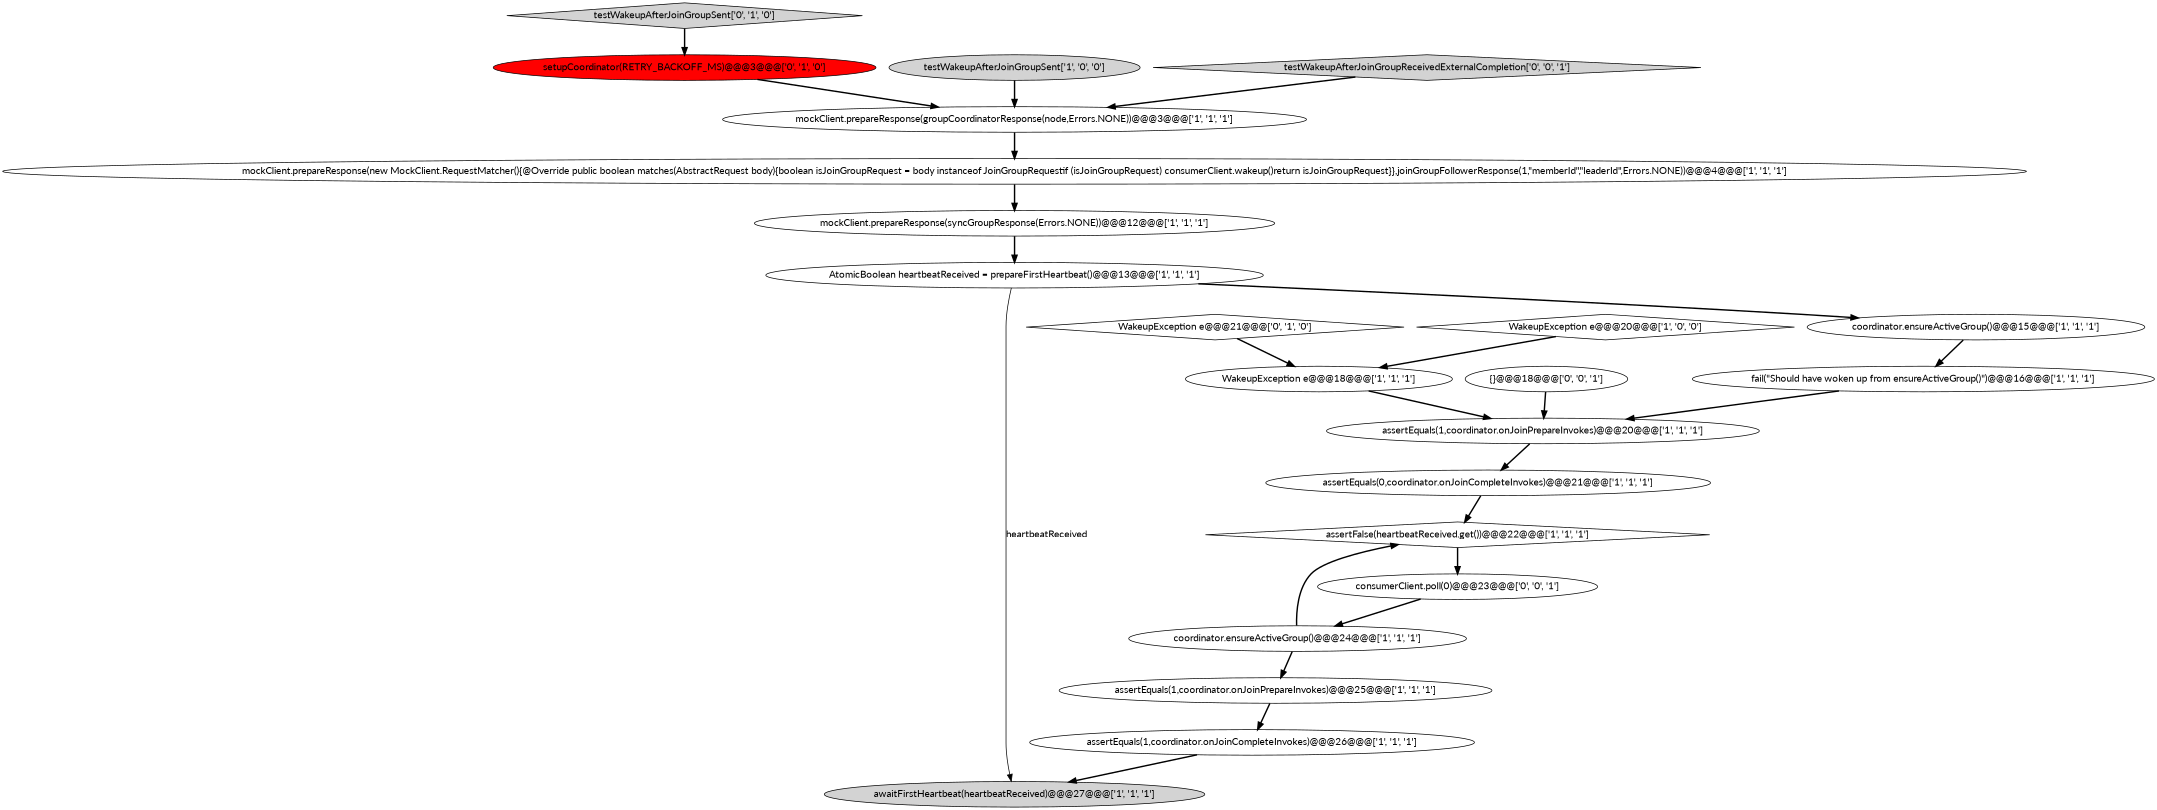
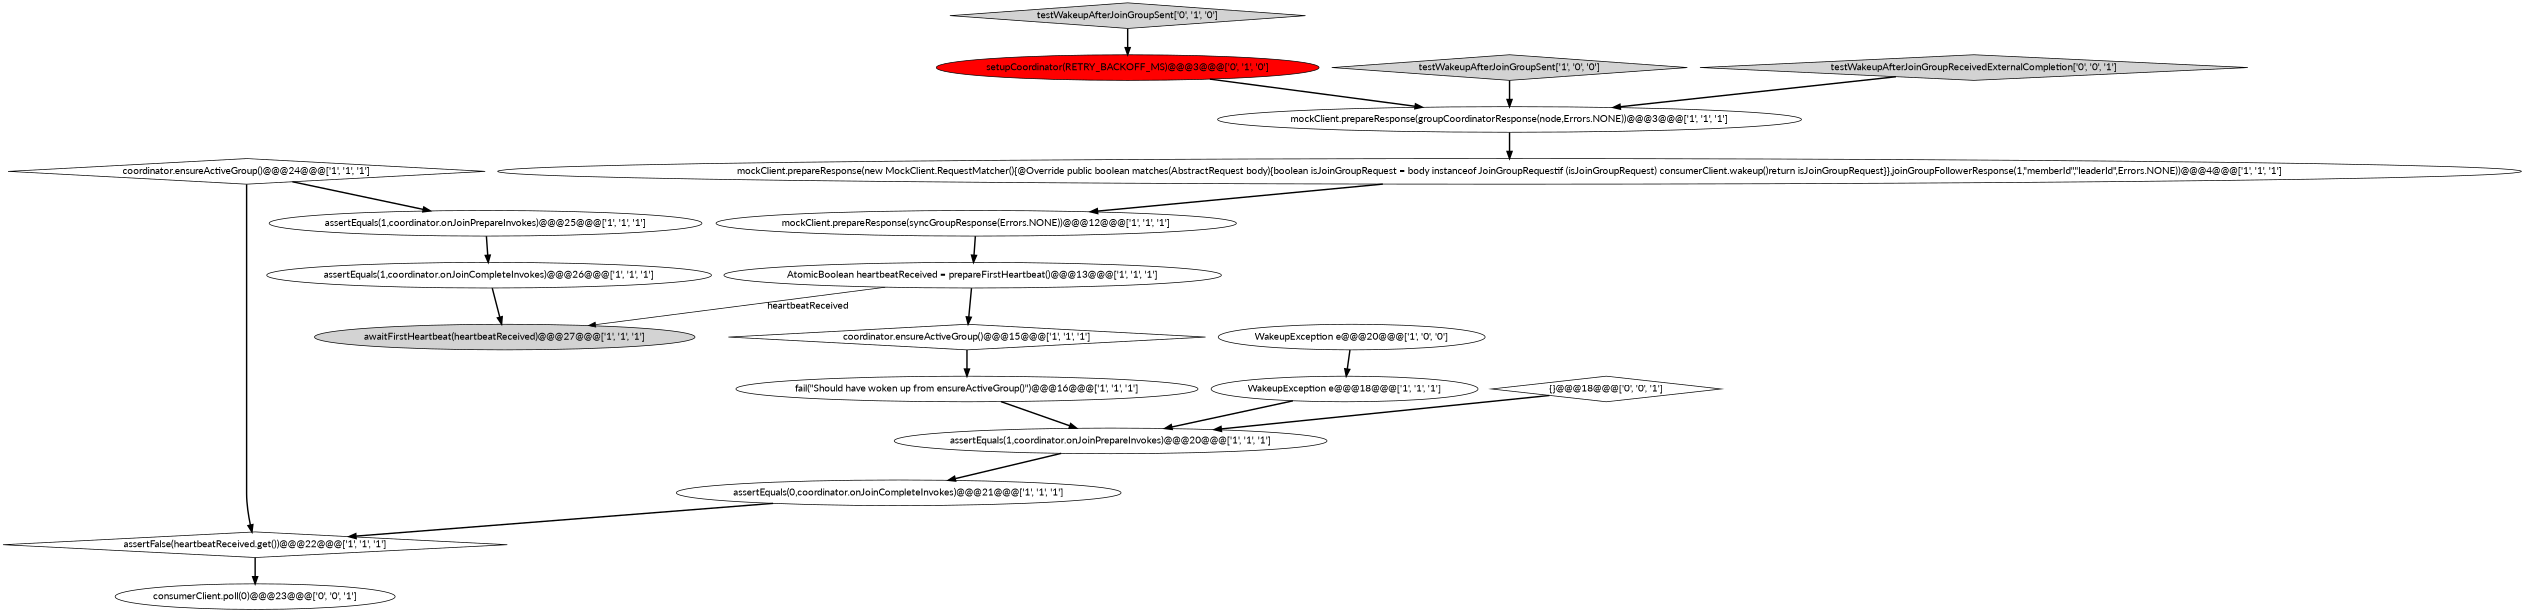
  digraph {
    fontname=Lato
    node [fillcolor=white fontname=Lato shape=ellipse style=filled]
    edge [fontname=Lato style=bold]
    n1 [label="fail(\"Should have woken up from ensureActiveGroup()\")@@@16@@@['1', '1', '1']"]
    n2 [label="assertEquals(1,coordinator.onJoinPrepareInvokes)@@@20@@@['1', '1', '1']"]
    n3 [label="assertEquals(0,coordinator.onJoinCompleteInvokes)@@@21@@@['1', '1', '1']"]
-   n4 [label="coordinator.ensureActiveGroup()@@@15@@@['1', '1', '1']"]
+   n4 [label="coordinator.ensureActiveGroup()@@@15@@@['1', '1', '1']" shape=diamond]
    n5 [label="consumerClient.poll(0)@@@23@@@['0', '0', '1']"]
-   n6 [label="coordinator.ensureActiveGroup()@@@24@@@['1', '1', '1']"]
+   n6 [label="coordinator.ensureActiveGroup()@@@24@@@['1', '1', '1']" shape=diamond]
    n7 [label="assertEquals(1,coordinator.onJoinPrepareInvokes)@@@25@@@['1', '1', '1']"]
    n8 [label="assertFalse(heartbeatReceived.get())@@@22@@@['1', '1', '1']" shape=diamond]
    n9 [fillcolor=lightgray label="awaitFirstHeartbeat(heartbeatReceived)@@@27@@@['1', '1', '1']"]
    n10 [label="assertEquals(1,coordinator.onJoinCompleteInvokes)@@@26@@@['1', '1', '1']"]
    n11 [fillcolor=red label="setupCoordinator(RETRY_BACKOFF_MS)@@@3@@@['0', '1', '0']"]
    n12 [label="mockClient.prepareResponse(groupCoordinatorResponse(node,Errors.NONE))@@@3@@@['1', '1', '1']"]
    n13 [label="mockClient.prepareResponse(new MockClient.RequestMatcher(){@Override public boolean matches(AbstractRequest body){boolean isJoinGroupRequest = body instanceof JoinGroupRequestif (isJoinGroupRequest) consumerClient.wakeup()return isJoinGroupRequest}},joinGroupFollowerResponse(1,\"memberId\",\"leaderId\",Errors.NONE))@@@4@@@['1', '1', '1']"]
    n14 [label="mockClient.prepareResponse(syncGroupResponse(Errors.NONE))@@@12@@@['1', '1', '1']"]
-   n15 [fillcolor=lightgray label="testWakeupAfterJoinGroupSent['1', '0', '0']"]
-   n16 [label="WakeupException e@@@20@@@['1', '0', '0']" shape=diamond]
+   n15 [fillcolor=lightgray label="testWakeupAfterJoinGroupSent['1', '0', '0']" shape=diamond]
+   n16 [label="WakeupException e@@@20@@@['1', '0', '0']"]
    n17 [label="WakeupException e@@@18@@@['1', '1', '1']"]
    n18 [label="AtomicBoolean heartbeatReceived = prepareFirstHeartbeat()@@@13@@@['1', '1', '1']"]
-   n19 [label="{}@@@18@@@['0', '0', '1']"]
-   n20 [label="WakeupException e@@@21@@@['0', '1', '0']" shape=diamond]
+   n19 [label="{}@@@18@@@['0', '0', '1']" shape=diamond]
    n21 [fillcolor=lightgray label="testWakeupAfterJoinGroupSent['0', '1', '0']" shape=diamond]
    n22 [fillcolor=lightgray label="testWakeupAfterJoinGroupReceivedExternalCompletion['0', '0', '1']" shape=diamond]
    n1 -> n2
    n2 -> n3
    n3 -> n8
    n4 -> n1
-   n5 -> n6
    n6 -> n7
    n6 -> n8
    n7 -> n10
    n8 -> n5
    n10 -> n9
    n11 -> n12
    n12 -> n13
    n13 -> n14
    n14 -> n18
    n15 -> n12
    n16 -> n17
    n17 -> n2
    n18 -> n4
    n18 -> n9 [label=heartbeatReceived style=solid]
    n19 -> n2
-   n20 -> n17
    n21 -> n11
    n22 -> n12
  }
